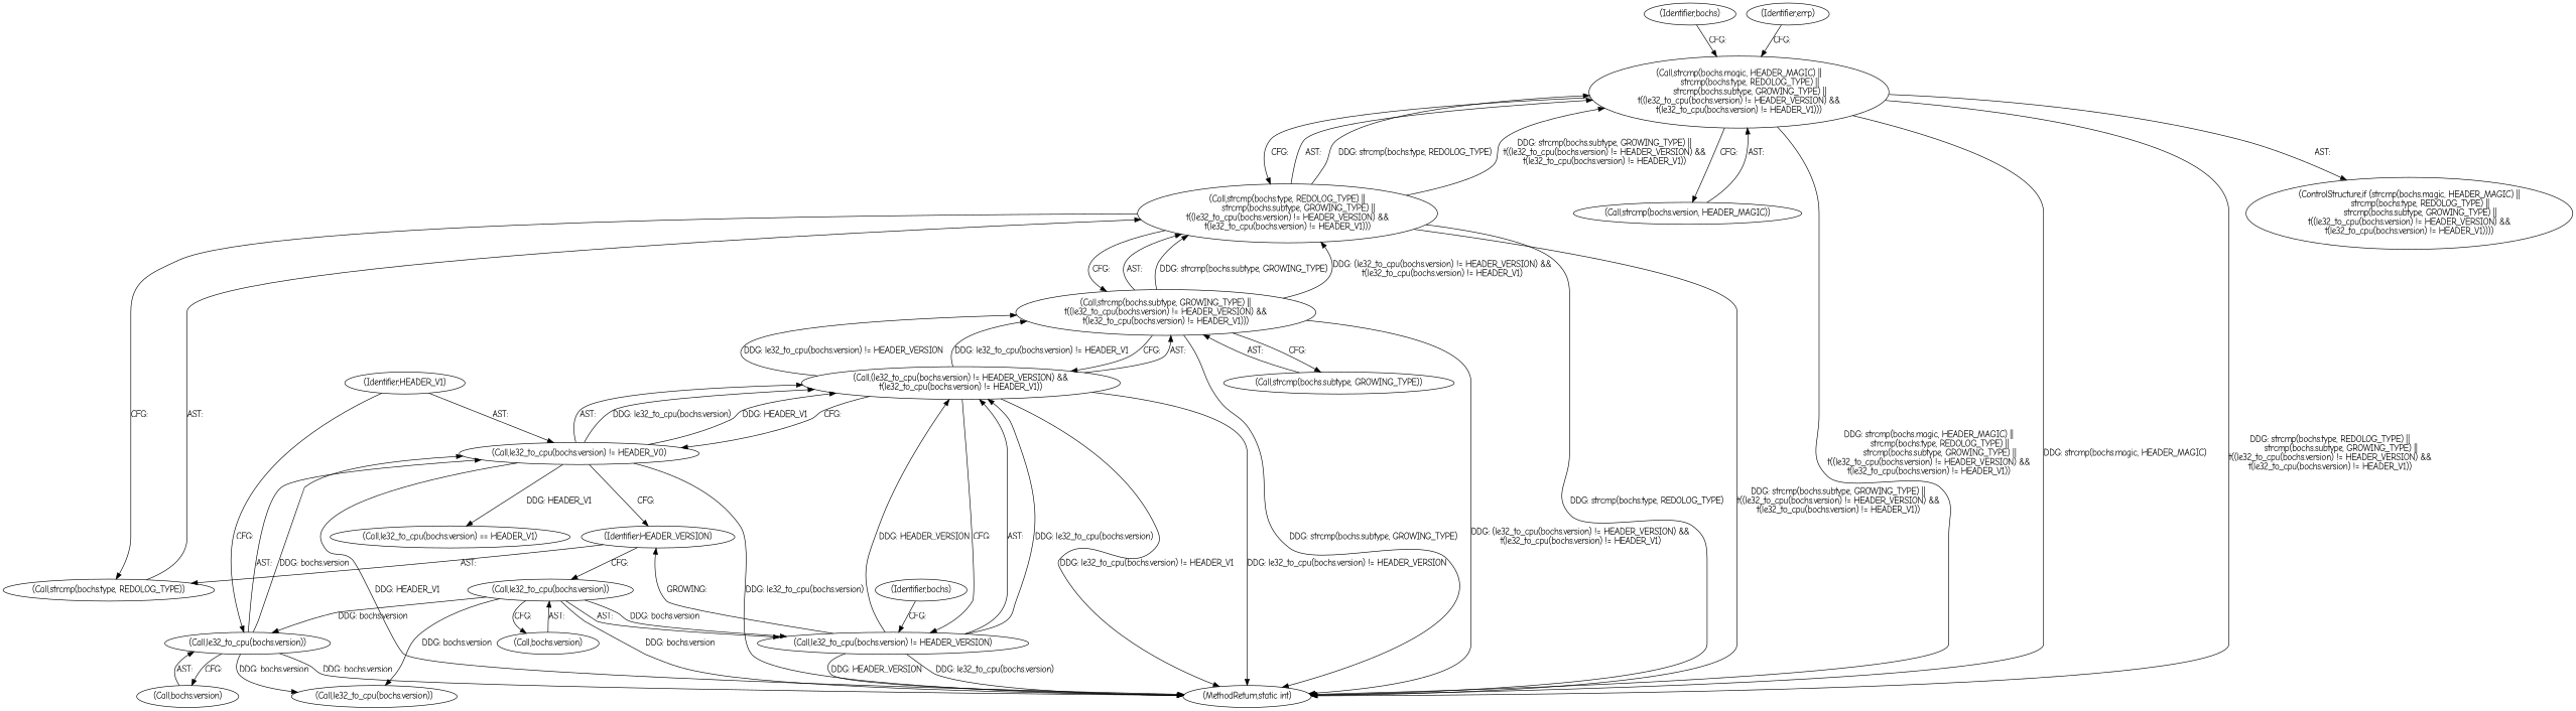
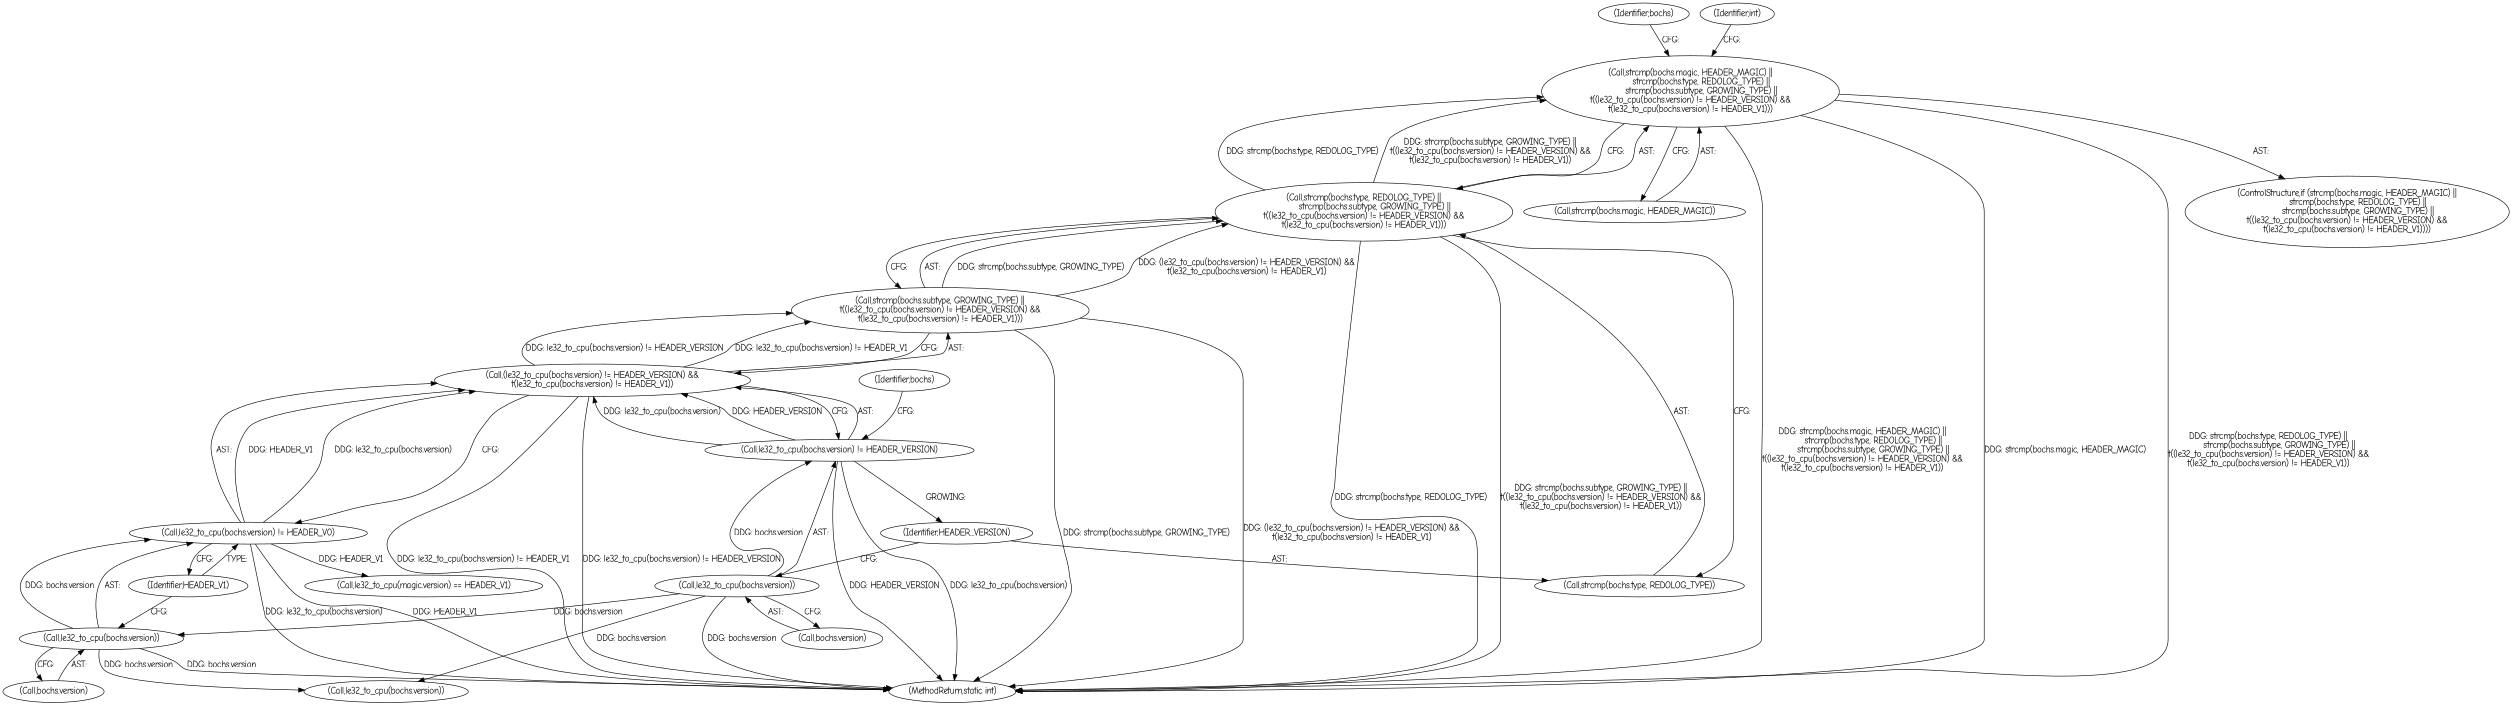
  digraph {
    fontname="Comic Neue"
    node [fontname="Comic Neue"]
    edge [fontname="Comic Neue"]
    n1 [label="(Call,strcmp(bochs.magic, HEADER_MAGIC) ||\n        strcmp(bochs.type, REDOLOG_TYPE) ||\n        strcmp(bochs.subtype, GROWING_TYPE) ||\n\t((le32_to_cpu(bochs.version) != HEADER_VERSION) &&\n\t(le32_to_cpu(bochs.version) != HEADER_V1)))"]
    n2 [label="(Call,strcmp(bochs.type, REDOLOG_TYPE) ||\n        strcmp(bochs.subtype, GROWING_TYPE) ||\n\t((le32_to_cpu(bochs.version) != HEADER_VERSION) &&\n\t(le32_to_cpu(bochs.version) != HEADER_V1)))"]
-   n3 [label="(Call,strcmp(bochs.version, HEADER_MAGIC))"]
+   n3 [label="(Call,strcmp(bochs.magic, HEADER_MAGIC))"]
    n4 [label="(MethodReturn,static int)"]
    n5 [label="(ControlStructure,if (strcmp(bochs.magic, HEADER_MAGIC) ||\n        strcmp(bochs.type, REDOLOG_TYPE) ||\n        strcmp(bochs.subtype, GROWING_TYPE) ||\n\t((le32_to_cpu(bochs.version) != HEADER_VERSION) &&\n\t(le32_to_cpu(bochs.version) != HEADER_V1))))"]
    n6 [label="(Call,strcmp(bochs.subtype, GROWING_TYPE) ||\n\t((le32_to_cpu(bochs.version) != HEADER_VERSION) &&\n\t(le32_to_cpu(bochs.version) != HEADER_V1)))"]
    n7 [label="(Call,strcmp(bochs.type, REDOLOG_TYPE))"]
    n8 [label="(Call,(le32_to_cpu(bochs.version) != HEADER_VERSION) &&\n\t(le32_to_cpu(bochs.version) != HEADER_V1))"]
-   n9 [label="(Call,strcmp(bochs.subtype, GROWING_TYPE))"]
    n10 [label="(Call,le32_to_cpu(bochs.version) != HEADER_VERSION)"]
    n11 [label="(Call,le32_to_cpu(bochs.version) != HEADER_V0)"]
    n12 [label="(Identifier,HEADER_VERSION)"]
-   n13 [label="(Call,le32_to_cpu(bochs.version) == HEADER_V1)"]
+   n13 [label="(Call,le32_to_cpu(magic.version) == HEADER_V1)"]
    n14 [label="(Identifier,HEADER_V1)"]
    n15 [label="(Call,le32_to_cpu(bochs.version))"]
    n16 [label="(Call,le32_to_cpu(bochs.version))"]
    n17 [label="(Call,le32_to_cpu(bochs.version))"]
    n18 [label="(Call,bochs.version)"]
    n19 [label="(Call,bochs.version)"]
    n20 [label="(Identifier,bochs)"]
    n21 [label="(Identifier,bochs)"]
-   n22 [label="(Identifier,errp)"]
+   n22 [label="(Identifier,int)"]
    n1 -> n2 [label="CFG: "]
    n1 -> n3 [label="CFG: "]
    n1 -> n4 [label="DDG: strcmp(bochs.magic, HEADER_MAGIC) ||\n        strcmp(bochs.type, REDOLOG_TYPE) ||\n        strcmp(bochs.subtype, GROWING_TYPE) ||\n\t((le32_to_cpu(bochs.version) != HEADER_VERSION) &&\n\t(le32_to_cpu(bochs.version) != HEADER_V1))"]
    n1 -> n4 [label="DDG: strcmp(bochs.magic, HEADER_MAGIC)"]
    n1 -> n4 [label="DDG: strcmp(bochs.type, REDOLOG_TYPE) ||\n        strcmp(bochs.subtype, GROWING_TYPE) ||\n\t((le32_to_cpu(bochs.version) != HEADER_VERSION) &&\n\t(le32_to_cpu(bochs.version) != HEADER_V1))"]
    n1 -> n5 [label="AST: "]
    n2 -> n1 [label="AST: "]
    n2 -> n1 [label="DDG: strcmp(bochs.type, REDOLOG_TYPE)"]
    n2 -> n1 [label="DDG: strcmp(bochs.subtype, GROWING_TYPE) ||\n\t((le32_to_cpu(bochs.version) != HEADER_VERSION) &&\n\t(le32_to_cpu(bochs.version) != HEADER_V1))"]
    n2 -> n4 [label="DDG: strcmp(bochs.type, REDOLOG_TYPE)"]
    n2 -> n4 [label="DDG: strcmp(bochs.subtype, GROWING_TYPE) ||\n\t((le32_to_cpu(bochs.version) != HEADER_VERSION) &&\n\t(le32_to_cpu(bochs.version) != HEADER_V1))"]
    n2 -> n6 [label="CFG: "]
    n2 -> n7 [label="CFG: "]
    n3 -> n1 [label="AST: "]
    n6 -> n2 [label="AST: "]
    n6 -> n2 [label="DDG: strcmp(bochs.subtype, GROWING_TYPE)"]
    n6 -> n2 [label="DDG: (le32_to_cpu(bochs.version) != HEADER_VERSION) &&\n\t(le32_to_cpu(bochs.version) != HEADER_V1)"]
    n6 -> n4 [label="DDG: strcmp(bochs.subtype, GROWING_TYPE)"]
    n6 -> n4 [label="DDG: (le32_to_cpu(bochs.version) != HEADER_VERSION) &&\n\t(le32_to_cpu(bochs.version) != HEADER_V1)"]
    n6 -> n8 [label="CFG: "]
-   n6 -> n9 [label="CFG: "]
    n7 -> n2 [label="AST: "]
    n8 -> n4 [label="DDG: le32_to_cpu(bochs.version) != HEADER_V1"]
    n8 -> n4 [label="DDG: le32_to_cpu(bochs.version) != HEADER_VERSION"]
    n8 -> n6 [label="AST: "]
    n8 -> n6 [label="DDG: le32_to_cpu(bochs.version) != HEADER_VERSION"]
    n8 -> n6 [label="DDG: le32_to_cpu(bochs.version) != HEADER_V1"]
    n8 -> n10 [label="CFG: "]
    n8 -> n11 [label="CFG: "]
-   n9 -> n6 [label="AST: "]
    n10 -> n4 [label="DDG: HEADER_VERSION"]
    n10 -> n4 [label="DDG: le32_to_cpu(bochs.version)"]
    n10 -> n8 [label="AST: "]
    n10 -> n8 [label="DDG: le32_to_cpu(bochs.version)"]
    n10 -> n8 [label="DDG: HEADER_VERSION"]
    n10 -> n12 [label="GROWING: "]
    n11 -> n4 [label="DDG: le32_to_cpu(bochs.version)"]
    n11 -> n4 [label="DDG: HEADER_V1"]
    n11 -> n8 [label="AST: "]
    n11 -> n8 [label="DDG: le32_to_cpu(bochs.version)"]
    n11 -> n8 [label="DDG: HEADER_V1"]
    n11 -> n13 [label="DDG: HEADER_V1"]
-   n11 -> n12 [label="CFG: "]
+   n11 -> n14 [label="CFG: "]
    n12 -> n7 [label="AST: "]
    n12 -> n15 [label="CFG: "]
-   n14 -> n11 [label="AST: "]
+   n14 -> n11 [label="TYPE: "]
    n14 -> n16 [label="CFG: "]
    n15 -> n4 [label="DDG: bochs.version"]
    n15 -> n10 [label="AST: "]
    n15 -> n10 [label="DDG: bochs.version"]
    n15 -> n16 [label="DDG: bochs.version"]
    n15 -> n17 [label="DDG: bochs.version"]
    n15 -> n18 [label="CFG: "]
    n16 -> n4 [label="DDG: bochs.version"]
    n16 -> n11 [label="AST: "]
    n16 -> n11 [label="DDG: bochs.version"]
    n16 -> n17 [label="DDG: bochs.version"]
    n16 -> n19 [label="CFG: "]
    n18 -> n15 [label="AST: "]
    n19 -> n16 [label="AST: "]
    n20 -> n1 [label="CFG: "]
    n21 -> n10 [label="CFG: "]
    n22 -> n1 [label="CFG: "]
  }
